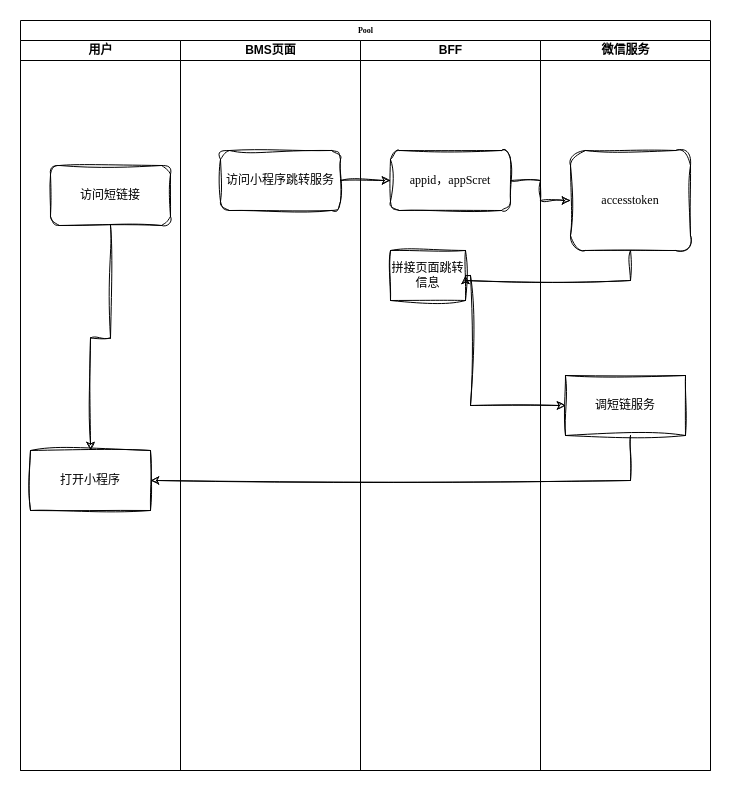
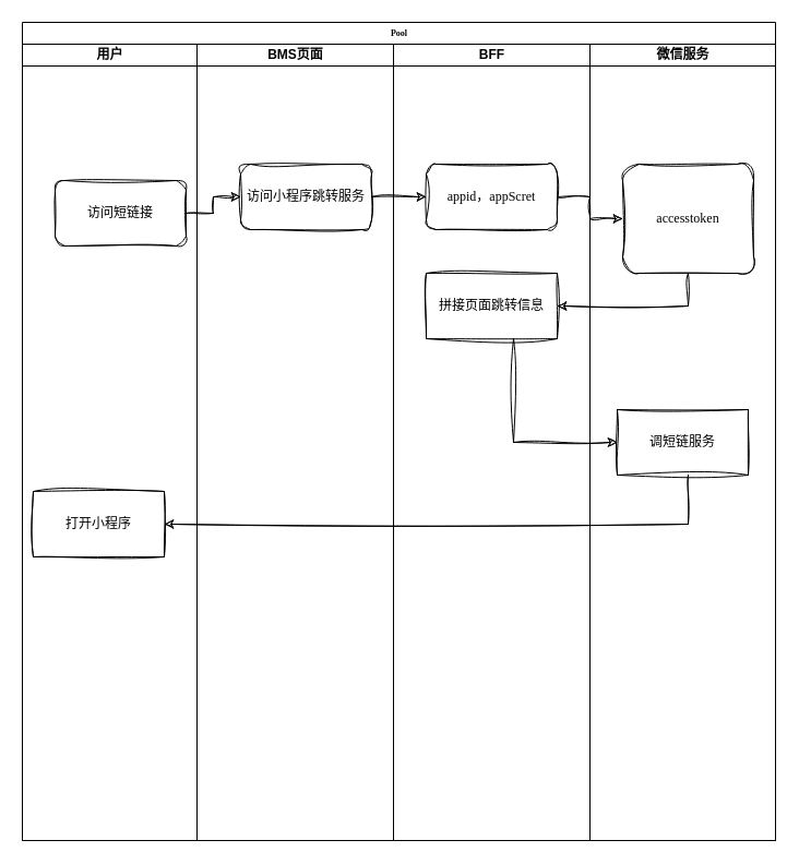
  <mxCell id="0" />
  <mxCell id="1" parent="0" />
  <mxCell id="2" value="Pool" style="swimlane;html=1;childLayout=stackLayout;startSize=20;rounded=0;shadow=0;labelBackgroundColor=none;strokeWidth=1;fontFamily=Verdana;fontSize=8;align=center;" parent="1" vertex="1"><mxGeometry x="20" y="20" width="690" height="750" as="geometry" /></mxCell>
  <mxCell id="3" value="用户" style="swimlane;html=1;startSize=20;" parent="2" vertex="1"><mxGeometry y="20" width="160" height="730" as="geometry" /></mxCell>
  <mxCell id="4" value="访问短链接" style="rounded=1;whiteSpace=wrap;html=1;sketch=1;hachureGap=4;jiggle=2;curveFitting=1;fontFamily=Architects Daughter;fontSource=https%3A%2F%2Ffonts.googleapis.com%2Fcss%3Ffamily%3DArchitects%2BDaughter;" vertex="1" parent="3"><mxGeometry x="30" y="125" width="120" height="60" as="geometry" /></mxCell>
  <mxCell id="5" value="BMS页面" style="swimlane;html=1;startSize=20;" parent="2" vertex="1"><mxGeometry x="160" y="20" width="180" height="730" as="geometry" /></mxCell>
  <mxCell id="6" value="访问小程序跳转服务" style="rounded=1;whiteSpace=wrap;html=1;sketch=1;hachureGap=4;jiggle=2;curveFitting=1;fontFamily=Architects Daughter;fontSource=https%3A%2F%2Ffonts.googleapis.com%2Fcss%3Ffamily%3DArchitects%2BDaughter;" vertex="1" parent="5"><mxGeometry x="40" y="110" width="120" height="60" as="geometry" /></mxCell>
  <mxCell id="7" value="BFF" style="swimlane;html=1;startSize=20;" parent="2" vertex="1"><mxGeometry x="340" y="20" width="180" height="730" as="geometry" /></mxCell>
  <mxCell id="8" value="appid，appScret" style="rounded=1;whiteSpace=wrap;html=1;sketch=1;hachureGap=4;jiggle=2;curveFitting=1;fontFamily=Architects Daughter;fontSource=https%3A%2F%2Ffonts.googleapis.com%2Fcss%3Ffamily%3DArchitects%2BDaughter;" vertex="1" parent="7"><mxGeometry x="30" y="110" width="120" height="60" as="geometry" /></mxCell>
- <mxCell id="9" value="拼接页面跳转信息" style="whiteSpace=wrap;html=1;sketch=1;hachureGap=4;jiggle=2;curveFitting=1;fontFamily=Architects Daughter;fontSource=https%3A%2F%2Ffonts.googleapis.com%2Fcss%3Ffamily%3DArchitects%2BDaughter;" vertex="1" parent="7"><mxGeometry x="30" y="210" width="75" height="50" as="geometry" /></mxCell>
+ <mxCell id="9" value="拼接页面跳转信息" style="whiteSpace=wrap;html=1;sketch=1;hachureGap=4;jiggle=2;curveFitting=1;fontFamily=Architects Daughter;fontSource=https%3A%2F%2Ffonts.googleapis.com%2Fcss%3Ffamily%3DArchitects%2BDaughter;" vertex="1" parent="7"><mxGeometry x="30" y="210" width="120" height="60" as="geometry" /></mxCell>
  <mxCell id="10" value="微信服务" style="swimlane;html=1;startSize=20;" parent="2" vertex="1"><mxGeometry x="520" y="20" width="170" height="730" as="geometry" /></mxCell>
  <mxCell id="11" value="accesstoken" style="rounded=1;whiteSpace=wrap;html=1;sketch=1;hachureGap=4;jiggle=2;curveFitting=1;fontFamily=Architects Daughter;fontSource=https%3A%2F%2Ffonts.googleapis.com%2Fcss%3Ffamily%3DArchitects%2BDaughter;" vertex="1" parent="10"><mxGeometry x="30" y="110" width="120" height="100" as="geometry" /></mxCell>
  <mxCell id="12" value="调短链服务" style="whiteSpace=wrap;html=1;sketch=1;hachureGap=4;jiggle=2;curveFitting=1;fontFamily=Architects Daughter;fontSource=https%3A%2F%2Ffonts.googleapis.com%2Fcss%3Ffamily%3DArchitects%2BDaughter;" vertex="1" parent="10"><mxGeometry x="25" y="335" width="120" height="60" as="geometry" /></mxCell>
- <mxCell id="13" value="" style="edgeStyle=orthogonalEdgeStyle;rounded=0;sketch=1;hachureGap=4;jiggle=2;curveFitting=1;orthogonalLoop=1;jettySize=auto;html=1;fontFamily=Architects Daughter;fontSource=https%3A%2F%2Ffonts.googleapis.com%2Fcss%3Ffamily%3DArchitects%2BDaughter;" edge="1" parent="2" source="4" target="18"><mxGeometry relative="1" as="geometry" /></mxCell>
+ <mxCell id="13" value="" style="edgeStyle=orthogonalEdgeStyle;rounded=0;sketch=1;hachureGap=4;jiggle=2;curveFitting=1;orthogonalLoop=1;jettySize=auto;html=1;fontFamily=Architects Daughter;fontSource=https%3A%2F%2Ffonts.googleapis.com%2Fcss%3Ffamily%3DArchitects%2BDaughter;" edge="1" parent="2" source="4" target="6"><mxGeometry relative="1" as="geometry" /></mxCell>
  <mxCell id="14" value="" style="edgeStyle=orthogonalEdgeStyle;rounded=0;sketch=1;hachureGap=4;jiggle=2;curveFitting=1;orthogonalLoop=1;jettySize=auto;html=1;fontFamily=Architects Daughter;fontSource=https%3A%2F%2Ffonts.googleapis.com%2Fcss%3Ffamily%3DArchitects%2BDaughter;" edge="1" parent="2" source="6" target="8"><mxGeometry relative="1" as="geometry" /></mxCell>
  <mxCell id="15" value="" style="edgeStyle=orthogonalEdgeStyle;rounded=0;sketch=1;hachureGap=4;jiggle=2;curveFitting=1;orthogonalLoop=1;jettySize=auto;html=1;fontFamily=Architects Daughter;fontSource=https%3A%2F%2Ffonts.googleapis.com%2Fcss%3Ffamily%3DArchitects%2BDaughter;" edge="1" parent="2" source="8" target="11"><mxGeometry relative="1" as="geometry" /></mxCell>
  <mxCell id="16" style="edgeStyle=orthogonalEdgeStyle;rounded=0;sketch=1;hachureGap=4;jiggle=2;curveFitting=1;orthogonalLoop=1;jettySize=auto;html=1;fontFamily=Architects Daughter;fontSource=https%3A%2F%2Ffonts.googleapis.com%2Fcss%3Ffamily%3DArchitects%2BDaughter;entryX=1;entryY=0.5;entryDx=0;entryDy=0;" edge="1" parent="2" source="11" target="9"><mxGeometry relative="1" as="geometry"><mxPoint x="600" y="230" as="targetPoint" /><Array as="points"><mxPoint x="610" y="260" /></Array></mxGeometry></mxCell>
  <mxCell id="17" value="" style="edgeStyle=orthogonalEdgeStyle;rounded=0;sketch=1;hachureGap=4;jiggle=2;curveFitting=1;orthogonalLoop=1;jettySize=auto;html=1;fontFamily=Architects Daughter;fontSource=https%3A%2F%2Ffonts.googleapis.com%2Fcss%3Ffamily%3DArchitects%2BDaughter;" edge="1" parent="2" source="9" target="12"><mxGeometry relative="1" as="geometry"><Array as="points"><mxPoint x="450" y="385" /></Array></mxGeometry></mxCell>
  <mxCell id="18" value="打开小程序" style="whiteSpace=wrap;html=1;sketch=1;hachureGap=4;jiggle=2;curveFitting=1;fontFamily=Architects Daughter;fontSource=https%3A%2F%2Ffonts.googleapis.com%2Fcss%3Ffamily%3DArchitects%2BDaughter;" vertex="1" parent="1"><mxGeometry x="30" y="450" width="120" height="60" as="geometry" /></mxCell>
  <mxCell id="19" style="edgeStyle=orthogonalEdgeStyle;rounded=0;sketch=1;hachureGap=4;jiggle=2;curveFitting=1;orthogonalLoop=1;jettySize=auto;html=1;entryX=1;entryY=0.5;entryDx=0;entryDy=0;fontFamily=Architects Daughter;fontSource=https%3A%2F%2Ffonts.googleapis.com%2Fcss%3Ffamily%3DArchitects%2BDaughter;" edge="1" parent="1" source="12" target="18"><mxGeometry relative="1" as="geometry"><Array as="points"><mxPoint x="630" y="480" /></Array></mxGeometry></mxCell>
